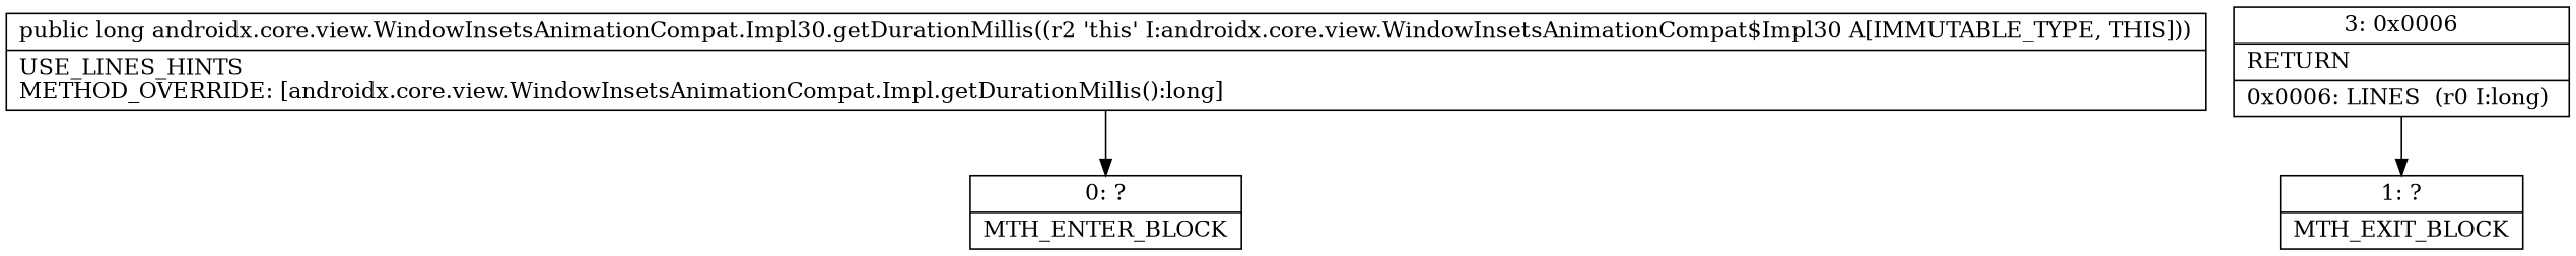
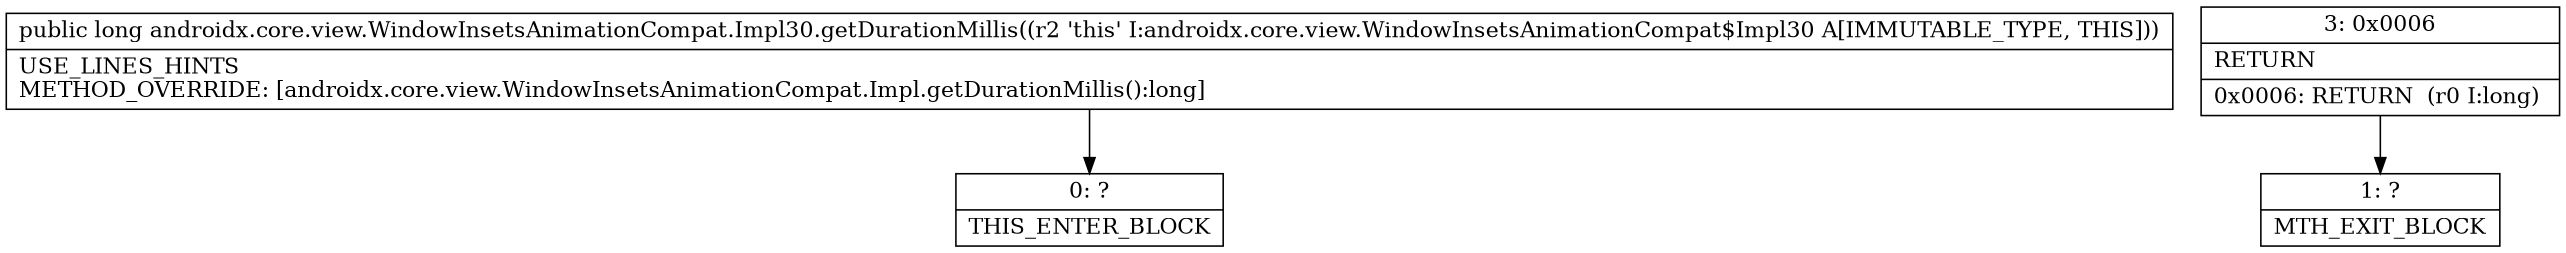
  digraph {
    node [shape=record]
-   n1 [label="{0\:\ ?|MTH_ENTER_BLOCK\l}"]
-   n2 [label="{3\:\ 0x0006|RETURN\l|0x0006: LINES  (r0 I:long) \l}"]
+   n1 [label="{0\:\ ?|THIS_ENTER_BLOCK\l}"]
+   n2 [label="{3\:\ 0x0006|RETURN\l|0x0006: RETURN  (r0 I:long) \l}"]
    n3 [label="{1\:\ ?|MTH_EXIT_BLOCK\l}"]
    n4 [label="{public long androidx.core.view.WindowInsetsAnimationCompat.Impl30.getDurationMillis((r2 'this' I:androidx.core.view.WindowInsetsAnimationCompat$Impl30 A[IMMUTABLE_TYPE, THIS]))  | USE_LINES_HINTS\lMETHOD_OVERRIDE: [androidx.core.view.WindowInsetsAnimationCompat.Impl.getDurationMillis():long]\l}"]
    n2 -> n3
    n4 -> n1
  }
